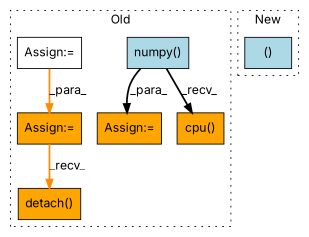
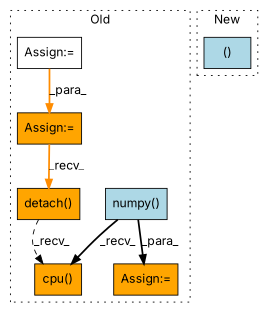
  digraph {
    fontname=Inter
    node [a=75 fillcolor=orange fontname=Inter l=3 s=1391 shape=box style=filled]
    edge [color=black fontname=Inter style=bold]
    n1 [l=44 label="detach()"]
    n2 [a=68 label="Assign:=" s=1527]
    n3 [fillcolor=lightblue l=58 label="numpy()"]
    n4 [l=50 label="cpu()"]
    n5 [a=68 label="Assign:=" s=1208]
    n6 [a=68 fillcolor=white label="Assign:=" s=1083]
    n7 [a=54 fillcolor=lightblue l=10 label="()" s=1686]
    subgraph cluster_1 {
      label=Old
      style=dotted
      n1
      n2
      n3
      n4
      n5
      n6
    }
    subgraph cluster_2 {
      label=New
      style=dotted
      n7
    }
+   n1 -> n4 [label=_recv_ style=dashed]
    n3 -> n2 [label=_para_]
    n3 -> n4 [label=_recv_]
    n5 -> n1 [color=darkorange label=_recv_]
    n6 -> n5 [color=darkorange label=_para_]
  }
